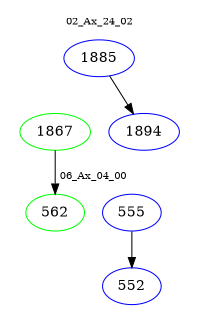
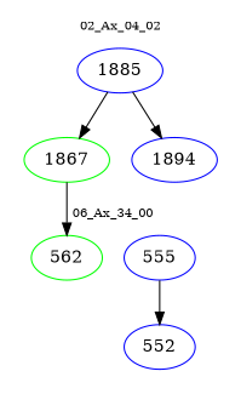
  digraph {
    node [color=blue]
    edge [color=black]
    n1 [label=555]
    n2 [label=552]
    n3 [color=green label=562]
    n4 [label=1885]
    n5 [color=green label=1867]
    n6 [label=1894]
    subgraph cluster_1 {
      color=white
      fontsize=10
-     label="06_Ax_04_00"
+     label="06_Ax_34_00"
      n1
      n2
      n3
    }
    subgraph cluster_2 {
      color=white
      fontsize=10
-     label="02_Ax_24_02"
+     label="02_Ax_04_02"
      n4
      n5
      n6
    }
    n1 -> n2
+   n4 -> n5
    n4 -> n6
    n5 -> n3
  }
